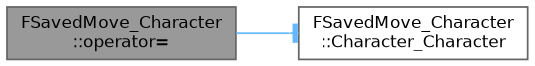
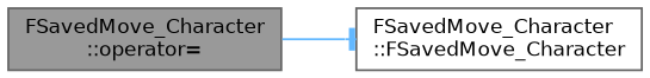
  digraph {
    rankdir=LR
    node [fontname=Helvetica fontsize=10 shape=box style=filled]
    n1 [color=gray40 fillcolor=grey60 fontcolor=black height=0.2 label="FSavedMove_Character\l::operator=" width=0.4]
-   n2 [color=grey40 fillcolor=white height=0.2 label="FSavedMove_Character\l::Character_Character" width=0.4]
+   n2 [color=grey40 fillcolor=white height=0.2 label="FSavedMove_Character\l::FSavedMove_Character" width=0.4]
    n1 -> n2 [color=steelblue1 fontname=Helvetica fontsize=10 labelfontname=Helvetica labelfontsize=10 style=solid arrowhead=tee]
  }
